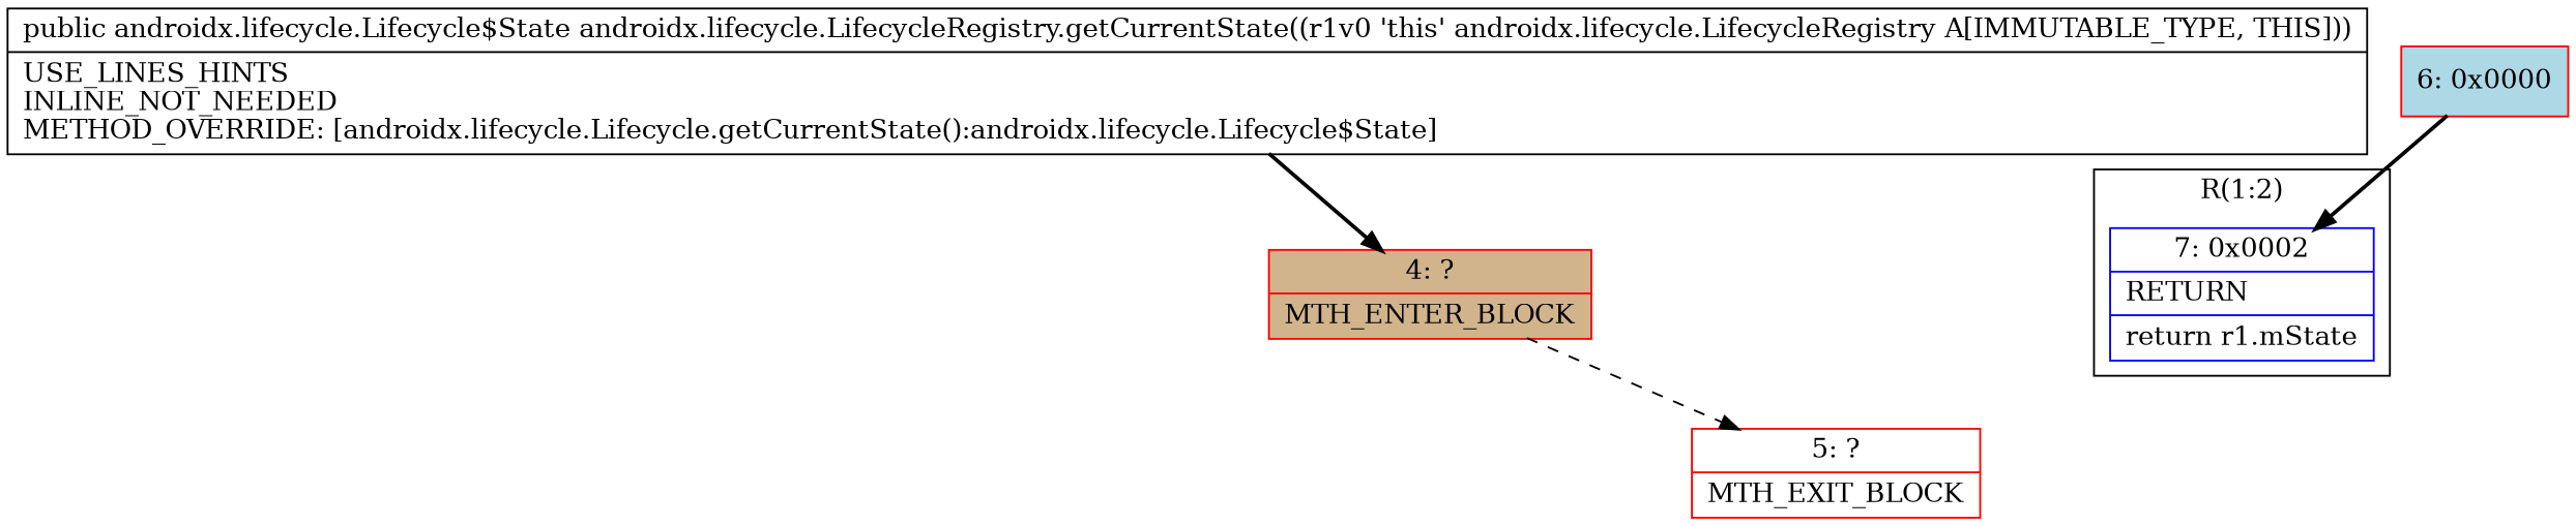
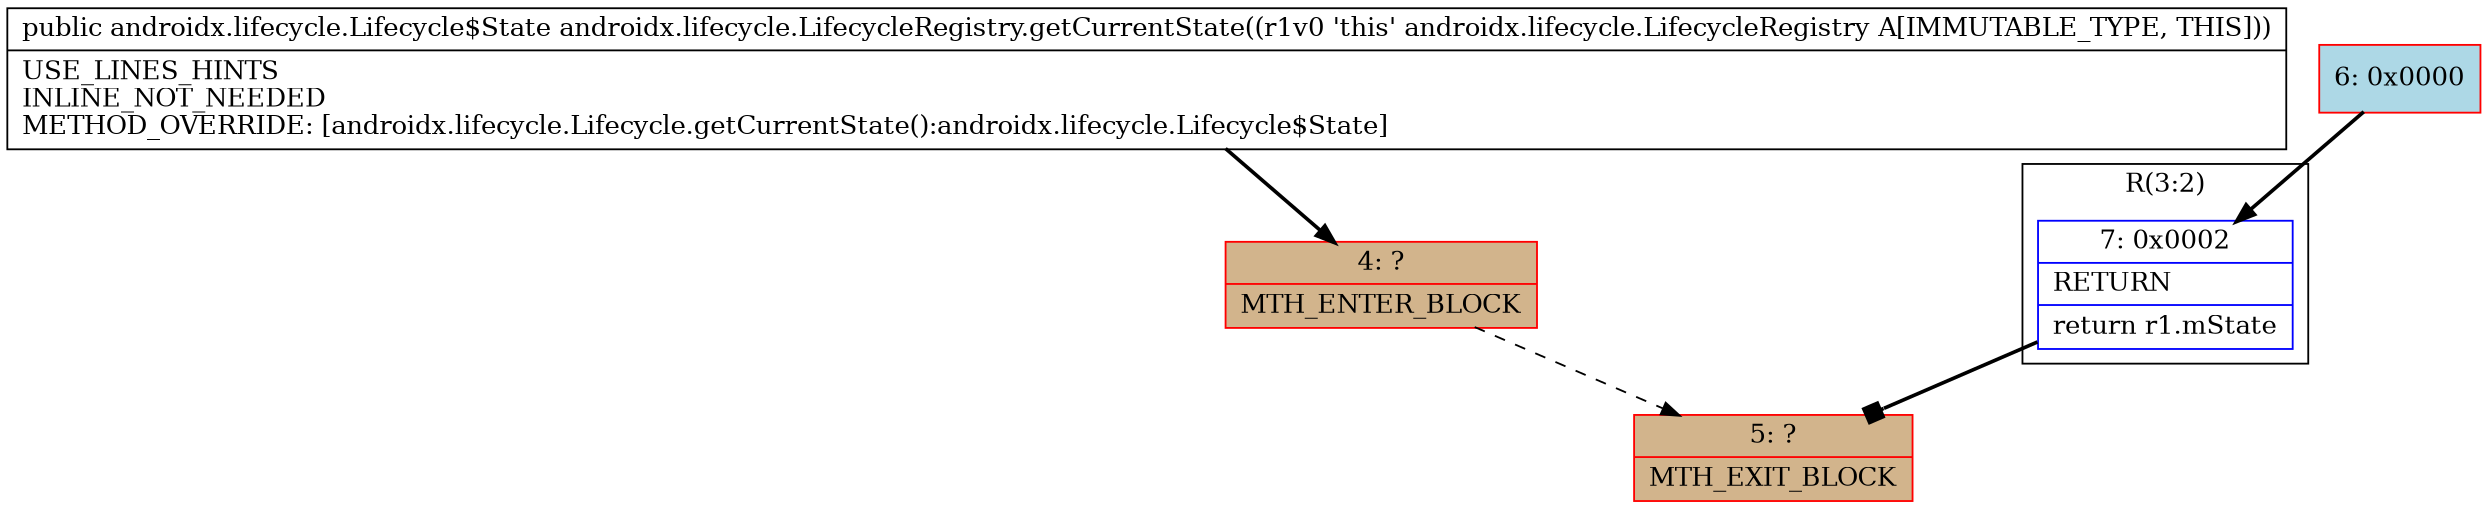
  digraph {
    node [color=red fillcolor=white shape=record style=filled]
    edge [arrowhead=normal style=bold]
    n1 [color=blue label="{7\:\ 0x0002|RETURN\l|return r1.mState\l}"]
-   n2 [label="{5\:\ ?|MTH_EXIT_BLOCK\l}"]
+   n2 [fillcolor=tan label="{5\:\ ?|MTH_EXIT_BLOCK\l}"]
    n3 [fillcolor=tan label="{4\:\ ?|MTH_ENTER_BLOCK\l}"]
    n4 [fillcolor=lightblue label="{6\:\ 0x0000}"]
    n5 [label="{public androidx.lifecycle.Lifecycle$State androidx.lifecycle.LifecycleRegistry.getCurrentState((r1v0 'this' androidx.lifecycle.LifecycleRegistry A[IMMUTABLE_TYPE, THIS]))  | USE_LINES_HINTS\lINLINE_NOT_NEEDED\lMETHOD_OVERRIDE: [androidx.lifecycle.Lifecycle.getCurrentState():androidx.lifecycle.Lifecycle$State]\l}" color=""]
    subgraph cluster_1 {
-     label="R(1:2)"
+     label="R(3:2)"
      n1
    }
+   n1 -> n2 [arrowhead=box]
    n3 -> n2 [style=dashed]
    n4 -> n1
    n5 -> n3
  }
